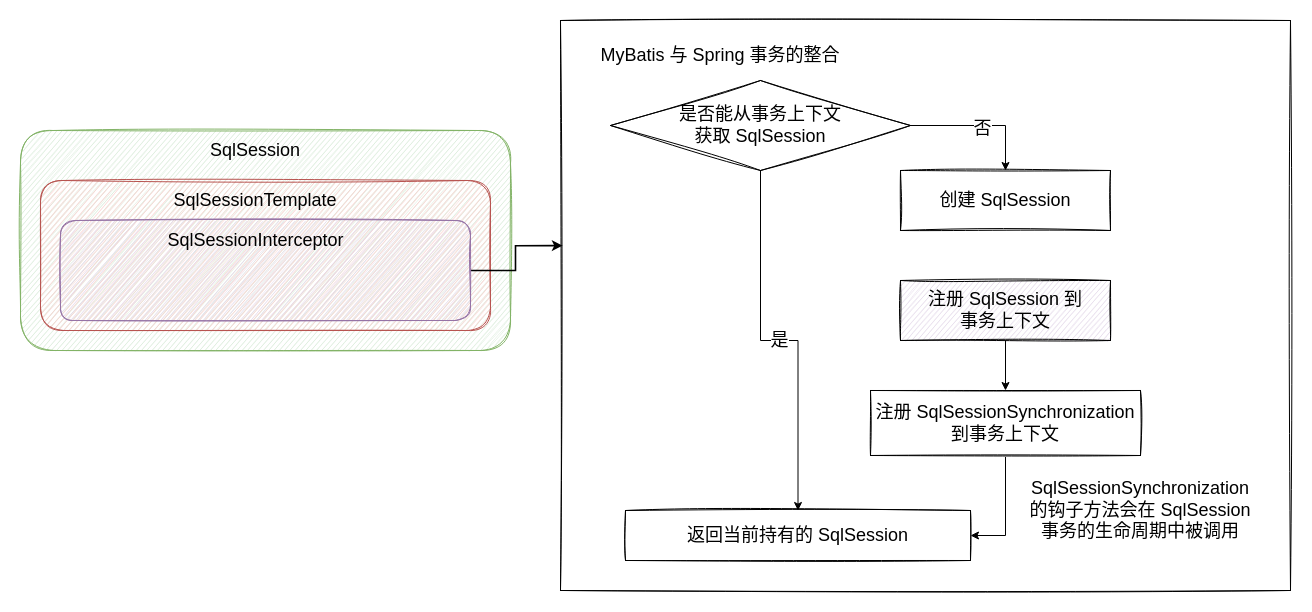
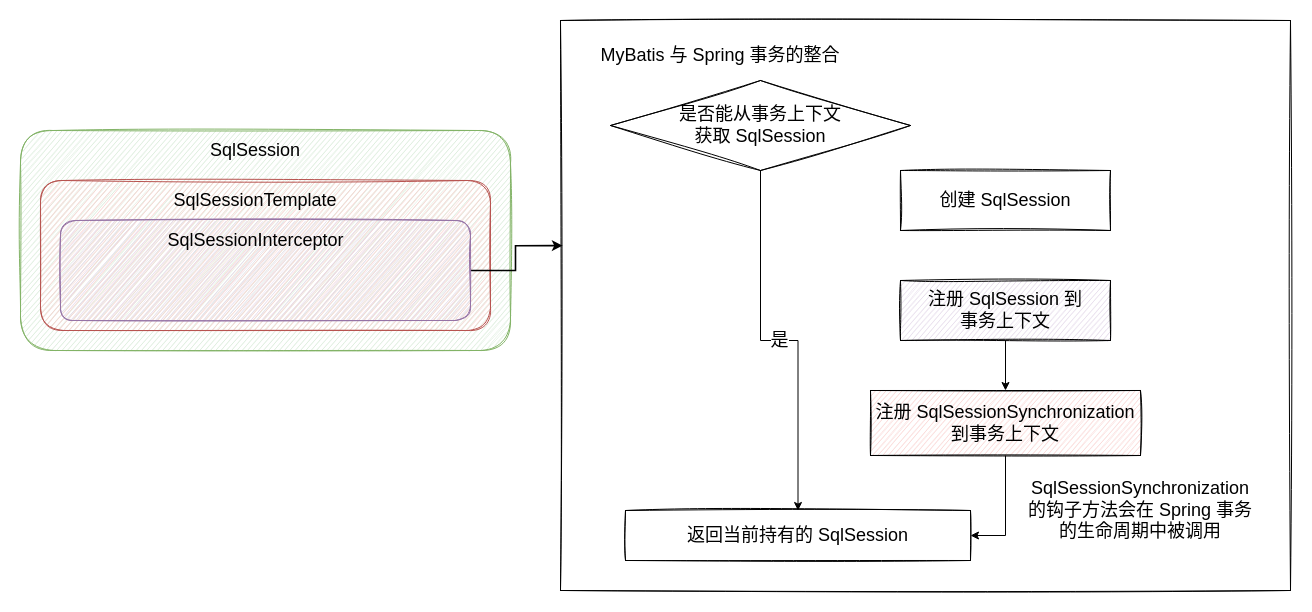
  <mxCell id="0" />
  <mxCell id="1" parent="0" />
  <mxCell id="2" value="" style="rounded=1;whiteSpace=wrap;html=1;fontSize=18;fillColor=#d5e8d4;strokeColor=#82b366;sketch=1;" vertex="1" parent="1"><mxGeometry x="20" y="130" width="490" height="220" as="geometry" /></mxCell>
  <mxCell id="3" value="SqlSession" style="text;html=1;strokeColor=none;fillColor=none;align=center;verticalAlign=middle;whiteSpace=wrap;rounded=0;fontSize=18;" vertex="1" parent="1"><mxGeometry x="205" y="130" width="100" height="40" as="geometry" /></mxCell>
  <mxCell id="4" value="" style="rounded=1;whiteSpace=wrap;html=1;fontSize=18;fillColor=#f8cecc;strokeColor=#b85450;sketch=1;" vertex="1" parent="1"><mxGeometry x="40" y="180" width="450" height="150" as="geometry" /></mxCell>
  <mxCell id="5" value="SqlSessionTemplate" style="text;html=1;strokeColor=none;fillColor=none;align=center;verticalAlign=middle;whiteSpace=wrap;rounded=0;fontSize=18;" vertex="1" parent="1"><mxGeometry x="170" y="180" width="170" height="40" as="geometry" /></mxCell>
  <mxCell id="6" style="edgeStyle=orthogonalEdgeStyle;rounded=0;orthogonalLoop=1;jettySize=auto;html=1;exitX=1;exitY=0.5;exitDx=0;exitDy=0;entryX=0.003;entryY=0.395;entryDx=0;entryDy=0;entryPerimeter=0;fontSize=18;strokeWidth=1.6;" edge="1" parent="1" source="7" target="20"><mxGeometry relative="1" as="geometry" /></mxCell>
  <mxCell id="7" value="" style="rounded=1;whiteSpace=wrap;html=1;fontSize=18;fillColor=#e1d5e7;strokeColor=#9673a6;sketch=1;" vertex="1" parent="1"><mxGeometry x="60" y="220" width="410" height="100" as="geometry" /></mxCell>
  <mxCell id="8" value="SqlSessionInterceptor" style="text;html=1;strokeColor=none;fillColor=none;align=center;verticalAlign=middle;whiteSpace=wrap;rounded=0;fontSize=18;" vertex="1" parent="1"><mxGeometry x="153.75" y="220" width="202.5" height="40" as="geometry" /></mxCell>
- <mxCell id="9" style="edgeStyle=orthogonalEdgeStyle;rounded=0;orthogonalLoop=1;jettySize=auto;html=1;exitX=1;exitY=0.5;exitDx=0;exitDy=0;entryX=0.5;entryY=0;entryDx=0;entryDy=0;fontSize=18;" edge="1" parent="1" source="12" target="13"><mxGeometry relative="1" as="geometry" /></mxCell>
- <mxCell id="10" value="否" style="edgeLabel;html=1;align=center;verticalAlign=middle;resizable=0;points=[];fontSize=18;" vertex="1" connectable="0" parent="9"><mxGeometry x="0.017" y="-2" relative="1" as="geometry"><mxPoint as="offset" /></mxGeometry></mxCell>
  <mxCell id="11" value="是" style="edgeStyle=orthogonalEdgeStyle;rounded=0;orthogonalLoop=1;jettySize=auto;html=1;exitX=0.5;exitY=1;exitDx=0;exitDy=0;fontSize=18;" edge="1" parent="1" source="12" target="18"><mxGeometry relative="1" as="geometry" /></mxCell>
  <mxCell id="12" value="是否能从事务上下文&lt;br&gt;获取 SqlSession" style="rhombus;whiteSpace=wrap;html=1;sketch=1;fontSize=18;" vertex="1" parent="1"><mxGeometry x="610" y="80" width="300" height="90" as="geometry" /></mxCell>
  <mxCell id="13" value="创建 SqlSession" style="rounded=0;whiteSpace=wrap;html=1;sketch=1;fontSize=18;" vertex="1" parent="1"><mxGeometry x="900" y="170" width="210" height="60" as="geometry" /></mxCell>
  <mxCell id="14" style="edgeStyle=orthogonalEdgeStyle;rounded=0;orthogonalLoop=1;jettySize=auto;html=1;exitX=0.5;exitY=1;exitDx=0;exitDy=0;fontSize=18;entryX=0.5;entryY=0;entryDx=0;entryDy=0;" edge="1" parent="1" source="15" target="17"><mxGeometry relative="1" as="geometry"><mxPoint x="1005" y="390" as="targetPoint" /></mxGeometry></mxCell>
  <mxCell id="15" value="注册 SqlSession 到&lt;br&gt;事务上下文" style="rounded=0;whiteSpace=wrap;html=1;sketch=1;fontSize=18;fillColor=#e1d5e7;" vertex="1" parent="1"><mxGeometry x="900" y="280" width="210" height="60" as="geometry" /></mxCell>
  <mxCell id="16" style="edgeStyle=orthogonalEdgeStyle;rounded=0;orthogonalLoop=1;jettySize=auto;html=1;exitX=0.5;exitY=1;exitDx=0;exitDy=0;entryX=1;entryY=0.5;entryDx=0;entryDy=0;fontSize=18;" edge="1" parent="1" source="17" target="18"><mxGeometry relative="1" as="geometry" /></mxCell>
- <mxCell id="17" value="注册 SqlSessionSynchronization &lt;br&gt;到事务上下文" style="rounded=0;whiteSpace=wrap;html=1;sketch=1;fontSize=18;" vertex="1" parent="1"><mxGeometry x="870" y="390" width="270" height="65" as="geometry" /></mxCell>
+ <mxCell id="17" value="注册 SqlSessionSynchronization &lt;br&gt;到事务上下文" style="rounded=0;whiteSpace=wrap;html=1;sketch=1;fontSize=18;fillColor=#f8cecc;" vertex="1" parent="1"><mxGeometry x="870" y="390" width="270" height="65" as="geometry" /></mxCell>
  <mxCell id="18" value="返回当前持有的 SqlSession" style="rounded=0;whiteSpace=wrap;html=1;sketch=1;fontSize=18;" vertex="1" parent="1"><mxGeometry x="625" y="510" width="345" height="50" as="geometry" /></mxCell>
- <mxCell id="19" value="SqlSessionSynchronization&lt;br&gt;的钩子方法会在 SqlSession 事务的生命周期中被调用" style="text;html=1;strokeColor=none;fillColor=none;align=center;verticalAlign=middle;whiteSpace=wrap;rounded=0;sketch=1;fontSize=18;" vertex="1" parent="1"><mxGeometry x="1020" y="470" width="240" height="80" as="geometry" /></mxCell>
+ <mxCell id="19" value="SqlSessionSynchronization&lt;br&gt;的钩子方法会在 Spring 事务的生命周期中被调用" style="text;html=1;strokeColor=none;fillColor=none;align=center;verticalAlign=middle;whiteSpace=wrap;rounded=0;sketch=1;fontSize=18;" vertex="1" parent="1"><mxGeometry x="1020" y="470" width="240" height="80" as="geometry" /></mxCell>
  <mxCell id="20" value="&lt;h1&gt;&lt;br&gt;&lt;/h1&gt;" style="text;html=1;strokeColor=default;fillColor=none;spacing=5;spacingTop=-20;whiteSpace=wrap;overflow=hidden;rounded=0;sketch=1;fontSize=18;" vertex="1" parent="1"><mxGeometry x="560" y="20" width="730" height="570" as="geometry" /></mxCell>
  <mxCell id="21" value="MyBatis 与 Spring 事务的整合" style="text;html=1;strokeColor=none;fillColor=none;align=center;verticalAlign=middle;whiteSpace=wrap;rounded=0;sketch=1;fontSize=18;" vertex="1" parent="1"><mxGeometry x="590" y="40" width="260" height="30" as="geometry" /></mxCell>
